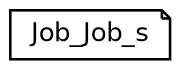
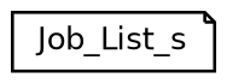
  digraph {
    rankdir=LR
-   n1 [color=black fillcolor=white fontname=Helvetica fontsize=10 height=0.2 label=Job_Job_s shape=note style=filled width=0.4]
+   n1 [color=black fillcolor=white fontname=Helvetica fontsize=10 height=0.2 label=Job_List_s shape=note style=filled width=0.4]
  }
